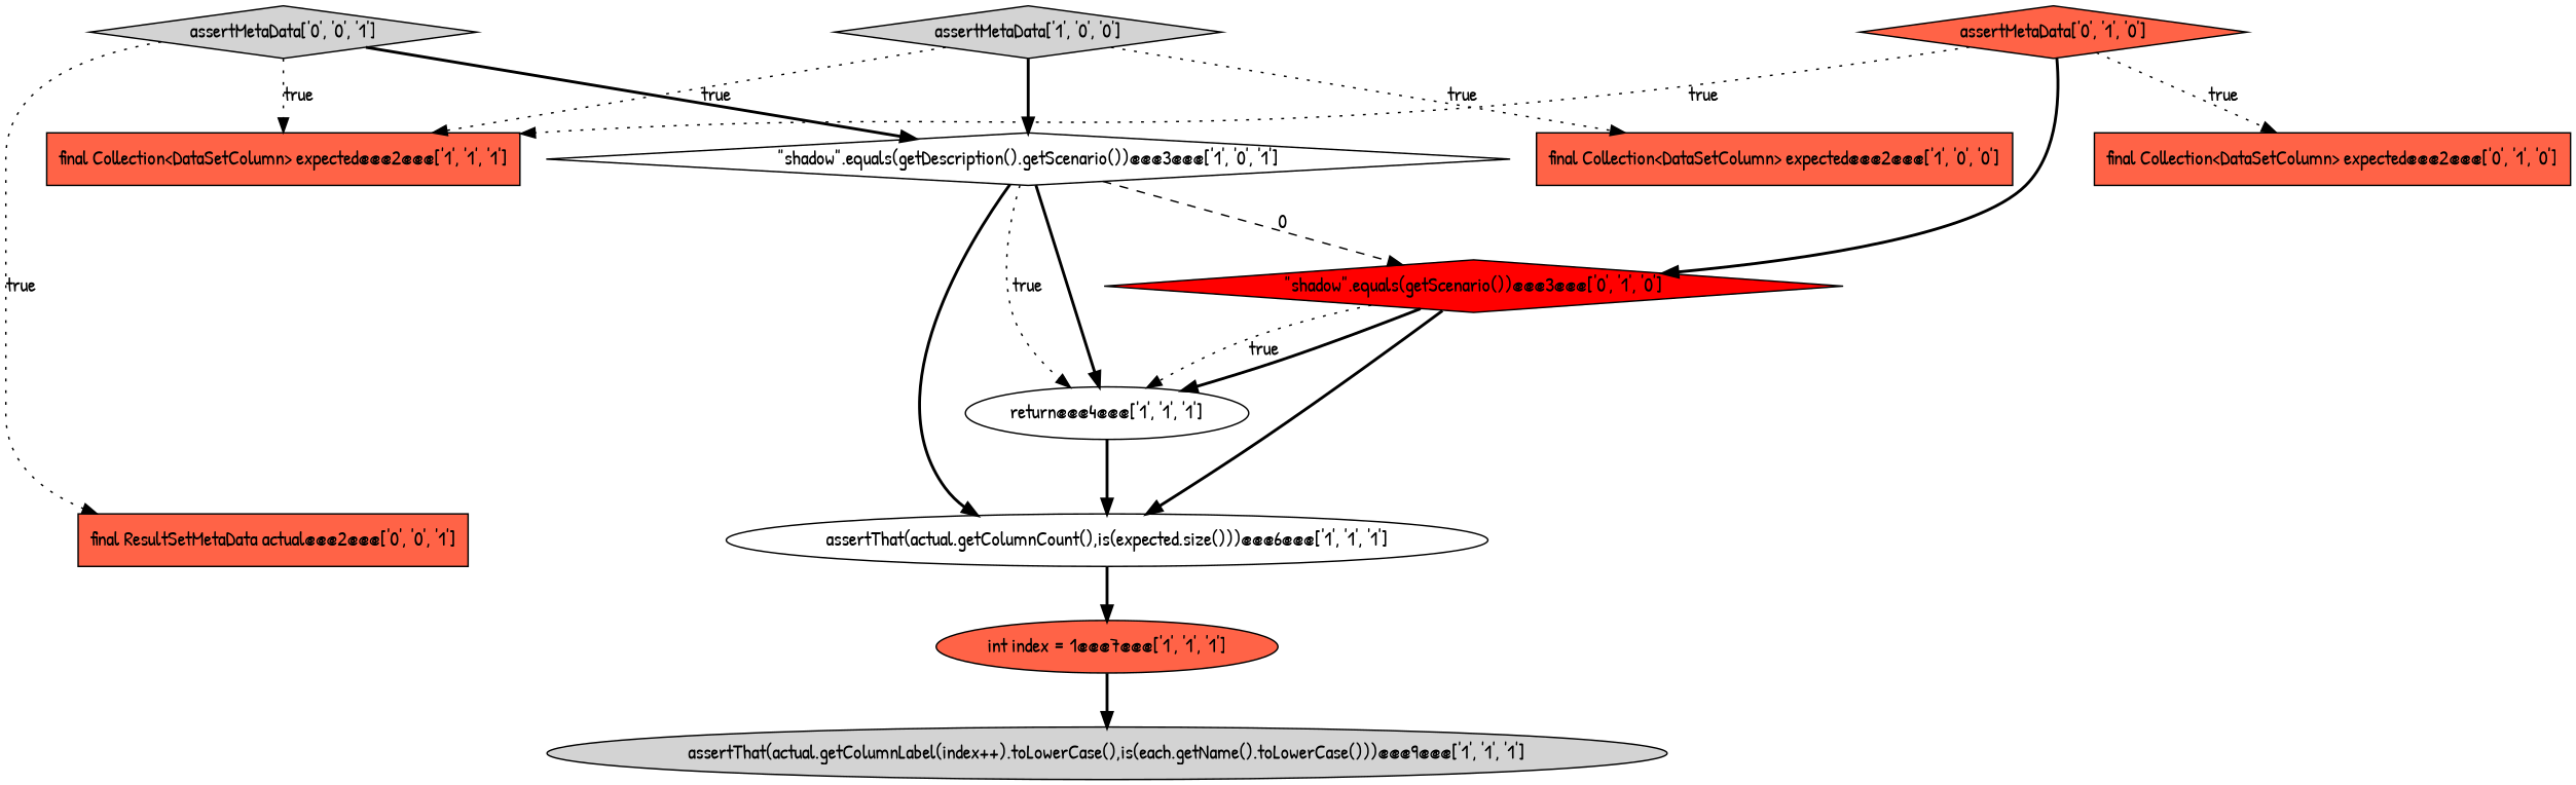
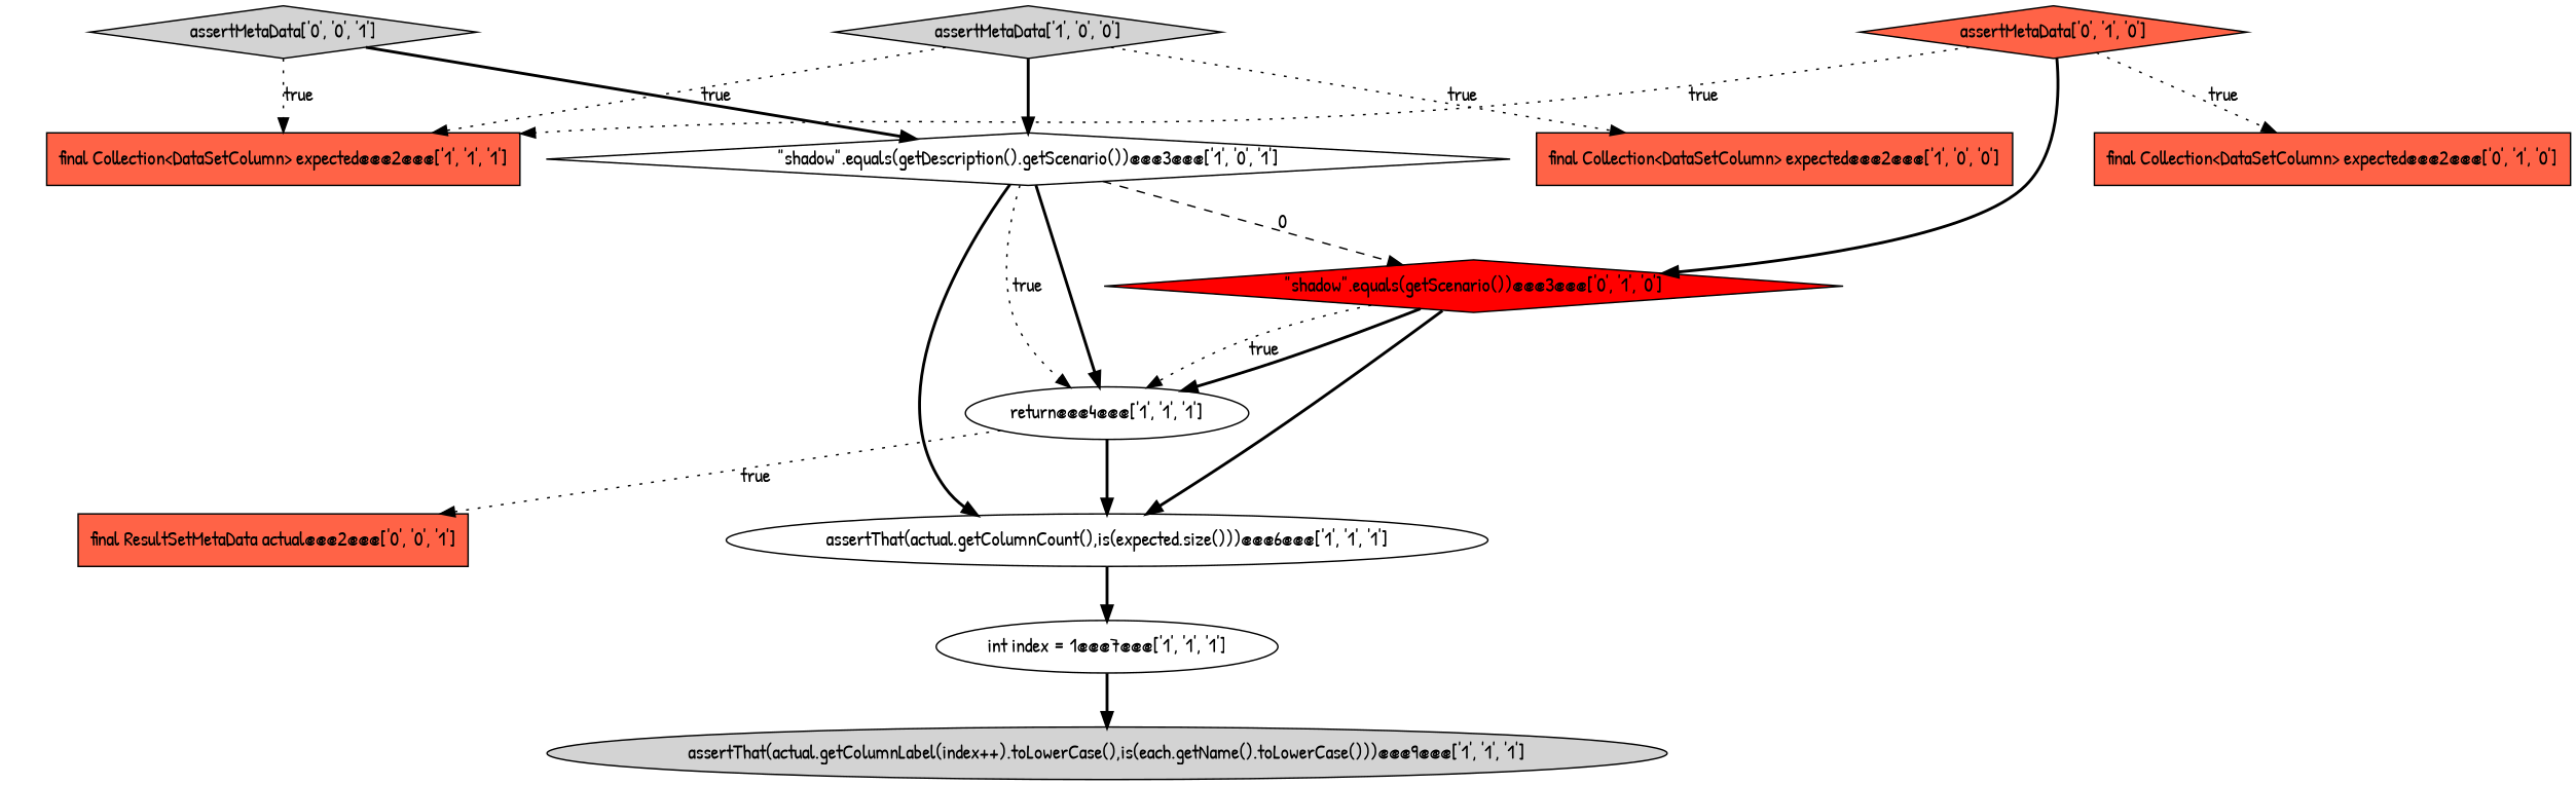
  digraph {
    fontname="Patrick Hand"
    node [fillcolor=tomato fontname="Patrick Hand" shape=diamond style=filled]
    edge [fontname="Patrick Hand" style=bold]
    n1 [fillcolor=lightgray label="assertMetaData['0', '0', '1']"]
    n2 [label="final Collection<DataSetColumn> expected@@@2@@@['1', '1', '1']" shape=box]
    n3 [label="final ResultSetMetaData actual@@@2@@@['0', '0', '1']" shape=box]
    n4 [fillcolor=white label="\"shadow\".equals(getDescription().getScenario())@@@3@@@['1', '0', '1']"]
    n5 [fillcolor=red label="\"shadow\".equals(getScenario())@@@3@@@['0', '1', '0']"]
    n6 [fillcolor=white label="assertThat(actual.getColumnCount(),is(expected.size()))@@@6@@@['1', '1', '1']" shape=ellipse]
    n7 [fillcolor=white label="return@@@4@@@['1', '1', '1']" shape=ellipse]
    n8 [label="assertMetaData['0', '1', '0']"]
    n9 [label="final Collection<DataSetColumn> expected@@@2@@@['0', '1', '0']" shape=box]
-   n10 [label="int index = 1@@@7@@@['1', '1', '1']" shape=ellipse]
+   n10 [fillcolor=white label="int index = 1@@@7@@@['1', '1', '1']" shape=ellipse]
    n11 [fillcolor=lightgray label="assertThat(actual.getColumnLabel(index++).toLowerCase(),is(each.getName().toLowerCase()))@@@9@@@['1', '1', '1']" shape=ellipse]
    n12 [fillcolor=lightgray label="assertMetaData['1', '0', '0']"]
    n13 [label="final Collection<DataSetColumn> expected@@@2@@@['1', '0', '0']" shape=box]
    n1 -> n2 [label=true style=dotted]
-   n1 -> n3 [label=true style=dotted]
+   n7 -> n3 [label=true style=dotted]
    n1 -> n4
    n4 -> n5 [label=0 style=dashed]
    n4 -> n6
    n4 -> n7 [label=true style=dotted]
    n4 -> n7
    n5 -> n6
    n5 -> n7 [label=true style=dotted]
    n5 -> n7
    n6 -> n10
    n7 -> n6
    n8 -> n2 [label=true style=dotted]
    n8 -> n5
    n8 -> n9 [label=true style=dotted]
    n10 -> n11
    n12 -> n2 [label=true style=dotted]
    n12 -> n4
    n12 -> n13 [label=true style=dotted]
  }
